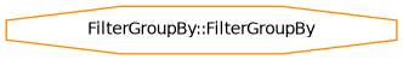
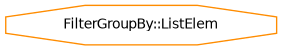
  digraph {
    rankdir=LR
-   n1 [color=darkorange fillcolor=white fontname=Helvetica fontsize=10 height=0.2 label="FilterGroupBy::FilterGroupBy" shape=octagon style=filled width=0.4]
+   n1 [color=darkorange fillcolor=white fontname=Helvetica fontsize=10 height=0.2 label="FilterGroupBy::ListElem" shape=octagon style=filled width=0.4]
  }
